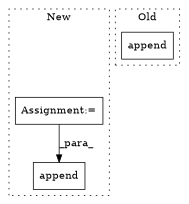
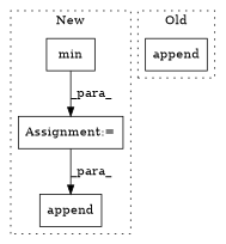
  digraph {
    node [a=32 l="7,1" shape=box]
+   n1 [l="4,1" label=min s="1836,1934"]
    n2 [a=7 l=1 label="Assignment:=" s=1835]
    n3 [label=append s="1953,1968"]
    n4 [label=append s="1826,1977"]
    subgraph cluster_1 {
      label=New
      style=dotted
+     n1
      n2
      n3
    }
    subgraph cluster_2 {
      label=Old
      style=dotted
      n4
    }
+   n1 -> n2 [label=_para_]
    n2 -> n3 [label=_para_]
  }
